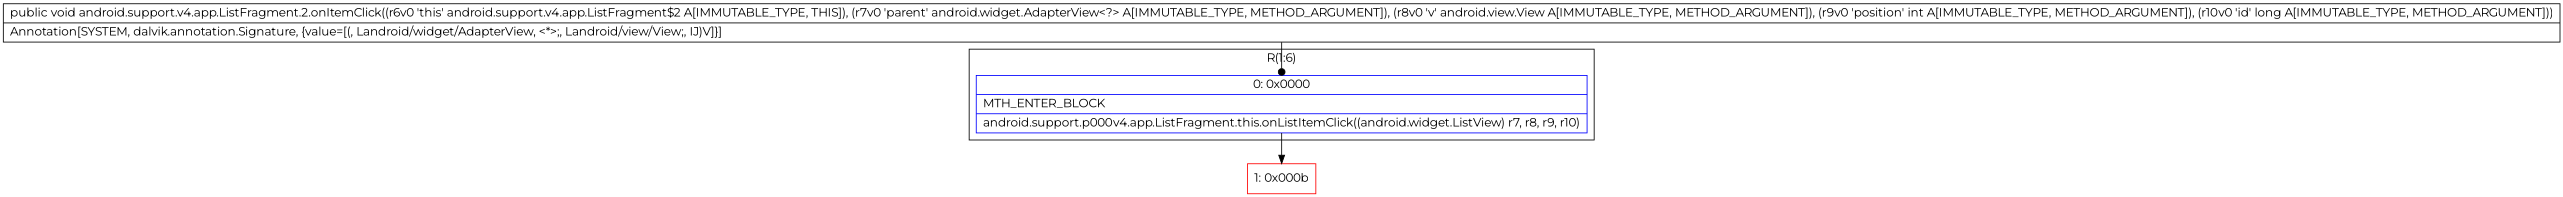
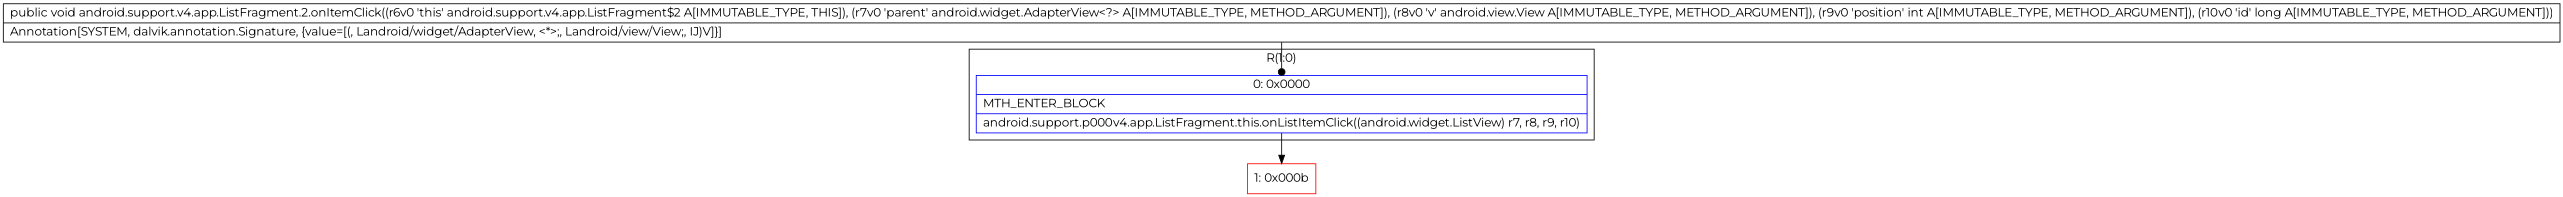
  digraph {
    fontname=Montserrat
    node [shape=record fontname=Montserrat]
    edge [fontname=Montserrat]
    n1 [color=blue label="{0\:\ 0x0000|MTH_ENTER_BLOCK\l|android.support.p000v4.app.ListFragment.this.onListItemClick((android.widget.ListView) r7, r8, r9, r10)\l}"]
    n2 [color=red label="{1\:\ 0x000b}"]
    n3 [label="{public void android.support.v4.app.ListFragment.2.onItemClick((r6v0 'this' android.support.v4.app.ListFragment$2 A[IMMUTABLE_TYPE, THIS]), (r7v0 'parent' android.widget.AdapterView\<?\> A[IMMUTABLE_TYPE, METHOD_ARGUMENT]), (r8v0 'v' android.view.View A[IMMUTABLE_TYPE, METHOD_ARGUMENT]), (r9v0 'position' int A[IMMUTABLE_TYPE, METHOD_ARGUMENT]), (r10v0 'id' long A[IMMUTABLE_TYPE, METHOD_ARGUMENT]))  | Annotation[SYSTEM, dalvik.annotation.Signature, \{value=[(, Landroid\/widget\/AdapterView, \<*\>;, Landroid\/view\/View;, IJ)V]\}]\l}"]
    subgraph cluster_1 {
-     label="R(1:6)"
+     label="R(1:0)"
      n1
    }
    n1 -> n2 [arrowhead=normal]
    n3 -> n1 [arrowhead=dot]
  }
